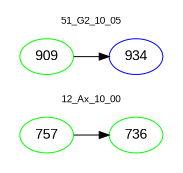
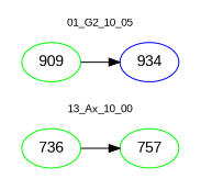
  digraph {
    fontname="Liberation Sans"
    rankdir=LR
    node [color=green fontname="Liberation Sans"]
    edge [color=black fontname="Liberation Sans"]
    n1 [label=736]
    n2 [label=757]
    n3 [label=909]
    n4 [color=blue label=934]
    subgraph cluster_1 {
      color=white
      fontsize=10
-     label="12_Ax_10_00"
+     label="13_Ax_10_00"
      n1
      n2
    }
    subgraph cluster_2 {
      color=white
      fontsize=10
-     label="51_G2_10_05"
+     label="01_G2_10_05"
      n3
      n4
    }
-   n2 -> n1
+   n1 -> n2
    n3 -> n4
  }
